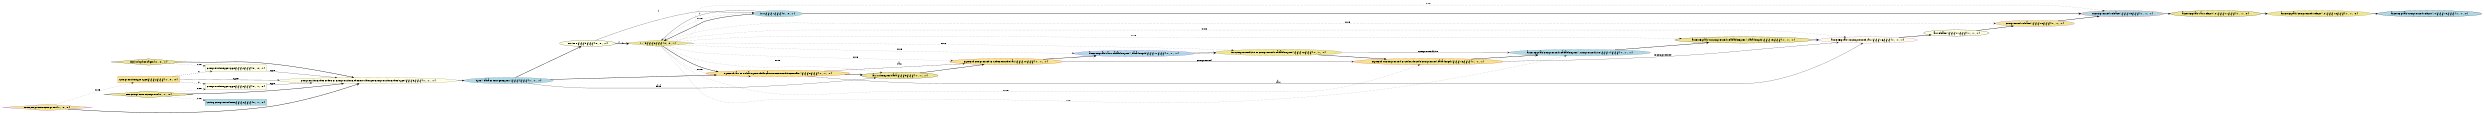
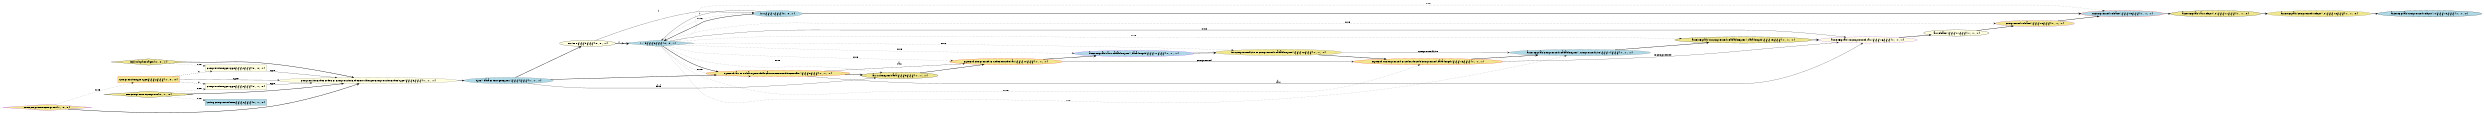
  digraph {
    rankdir=LR
    node [color=gray40 fillcolor=khaki shape=ellipse style=filled]
    edge [arrowhead=vee style=bold]
    n1 [fillcolor=lightyellow label="CompressionCodec codec = CompressionCodecProvider.getCompressionCodec(type)@@@3@@@['1', '1', '1']"]
    n2 [fillcolor=lightblue label="byte(( data = text.getBytes()@@@4@@@['1', '1', '1']"]
    n3 [color=black fillcolor=lightyellow label="int i = 0@@@5@@@['0', '0', '1']"]
    n4 [color=black label="raw.writeBytes(data)@@@9@@@['1', '1', '1']"]
    n5 [color=red label="ByteBuf raw = PulsarByteBufAllocator.DEFAULT.directBuffer()@@@8@@@['1', '1', '1']"]
    n6 [color=black label="testMultpileUsages['0', '0', '1']" shape=diamond]
    n7 [fillcolor=lightyellow label="CompressionType type@@@2@@@['0', '0', '1']" shape=box]
-   n8 [label="i < 5@@@6@@@['0', '0', '1']" shape=diamond]
+   n8 [fillcolor=lightblue label="i < 5@@@6@@@['0', '0', '1']" shape=diamond]
    n9 [fillcolor=lightblue label="i++@@@7@@@['0', '0', '1']"]
    n10 [color=purple fillcolor=lightblue label="assertEquals(raw.readableBytes(),data.length)@@@11@@@['1', '1', '1']"]
    n11 [color=red label="ByteBuf compressed = codec.encode(raw)@@@10@@@['1', '1', '1']"]
    n12 [color=red fillcolor=lightblue label="uncompressed.release()@@@19@@@['1', '1', '1']"]
    n13 [fillcolor=lightblue label="assertEquals(compressed.readableBytes(),compressedSize)@@@14@@@['1', '1', '1']"]
    n14 [color=red label="ByteBuf uncompressed = codec.decode(compressed,data.length)@@@13@@@['1', '1', '1']"]
    n15 [color=black label="assertEquals(uncompressed.readableBytes(),data.length)@@@15@@@['1', '1', '1']"]
    n16 [color=purple fillcolor=lightyellow label="assertEquals(uncompressed,raw)@@@16@@@['1', '1', '1']"]
    n17 [color=purple label="compressed.release()@@@18@@@['1', '1', '1']"]
    n18 [label="int compressedSize = compressed.readableBytes()@@@12@@@['1', '1', '1']"]
    n19 [color=black label="assertEquals(raw.refCnt(),0)@@@17@@@['1', '1', '0']"]
    n20 [color=black fillcolor=lightyellow label="raw.release()@@@17@@@['1', '1', '1']"]
    n21 [label="assertEquals(compressed.refCnt(),0)@@@18@@@['1', '1', '0']"]
    n22 [color=black fillcolor=lightblue label="assertEquals(compressed.refCnt(),0)@@@19@@@['1', '1', '0']"]
    n23 [color=red label="CompressionType type@@@2@@@['1', '0', '0']" shape=box]
    n24 [fillcolor=lightyellow label="CompressionType type@@@2@@@['0', '1', '0']" shape=box]
    n25 [fillcolor=lightblue label="String compressedText@@@2@@@['0', '1', '0']" shape=box]
    n26 [color=black label="testCompressDecompress['0', '1', '0']" shape=diamond]
    n27 [color=purple label="testCompressDecompress['1', '0', '0']" shape=diamond]
    n1 -> n2 [arrowhead=normal]
    n2 -> n3
    n2 -> n4 [arrowhead=normal label=data style=solid]
    n2 -> n5 [arrowhead=normal]
    n3 -> n8 [label=i style=solid]
    n3 -> n8
    n3 -> n9 [arrowhead=normal label=i style=solid]
    n4 -> n11 [arrowhead=normal]
    n5 -> n4
    n5 -> n11 [arrowhead=normal label=raw style=solid]
    n5 -> n16 [label=raw style=solid]
    n6 -> n1 [arrowhead=normal]
    n6 -> n7 [arrowhead=normal label=true style=dotted]
    n7 -> n1 [arrowhead=normal label=type style=solid]
    n8 -> n4 [label=true style=dotted]
    n8 -> n5 [arrowhead=normal]
    n8 -> n5 [label=true style=dotted]
    n8 -> n9 [arrowhead=normal label=true style=dotted]
    n8 -> n10 [arrowhead=normal label=true style=dotted]
    n8 -> n11 [label=true style=dotted]
    n8 -> n12 [arrowhead=normal label=true style=dotted]
    n8 -> n13 [arrowhead=normal label=true style=dotted]
    n8 -> n14 [arrowhead=normal label=true style=dotted]
    n8 -> n15 [arrowhead=normal label=true style=dotted]
-   n8 -> n16 [label=true style=dotted]
+   n8 -> n16 [label=true style=solid]
    n8 -> n17 [label=true style=dotted]
    n8 -> n18 [arrowhead=normal label=true style=dotted]
    n9 -> n8
    n9 -> n8 [label=i style=solid]
    n9 -> n12
    n10 -> n18
    n11 -> n10
    n11 -> n14 [label=compressed style=solid]
    n12 -> n19 [arrowhead=normal]
    n13 -> n15
    n14 -> n13
    n14 -> n16 [label=uncompressed style=solid]
    n15 -> n16
    n16 -> n20 [arrowhead=normal]
    n17 -> n12 [arrowhead=normal]
    n18 -> n13 [label=compressedSize style=solid]
    n18 -> n14 [arrowhead=normal]
    n19 -> n21
    n20 -> n17 [arrowhead=normal]
    n21 -> n22 [arrowhead=normal]
    n23 -> n1 [label=type style=solid]
    n23 -> n7 [label=0 style=dashed]
    n23 -> n24 [arrowhead=normal label=0 style=dashed]
    n24 -> n1 [label=type style=solid]
    n26 -> n1 [arrowhead=normal]
    n26 -> n24 [label=true style=dotted]
    n26 -> n25 [label=true style=dotted]
    n27 -> n1
    n27 -> n23 [label=true style=dotted]
  }
